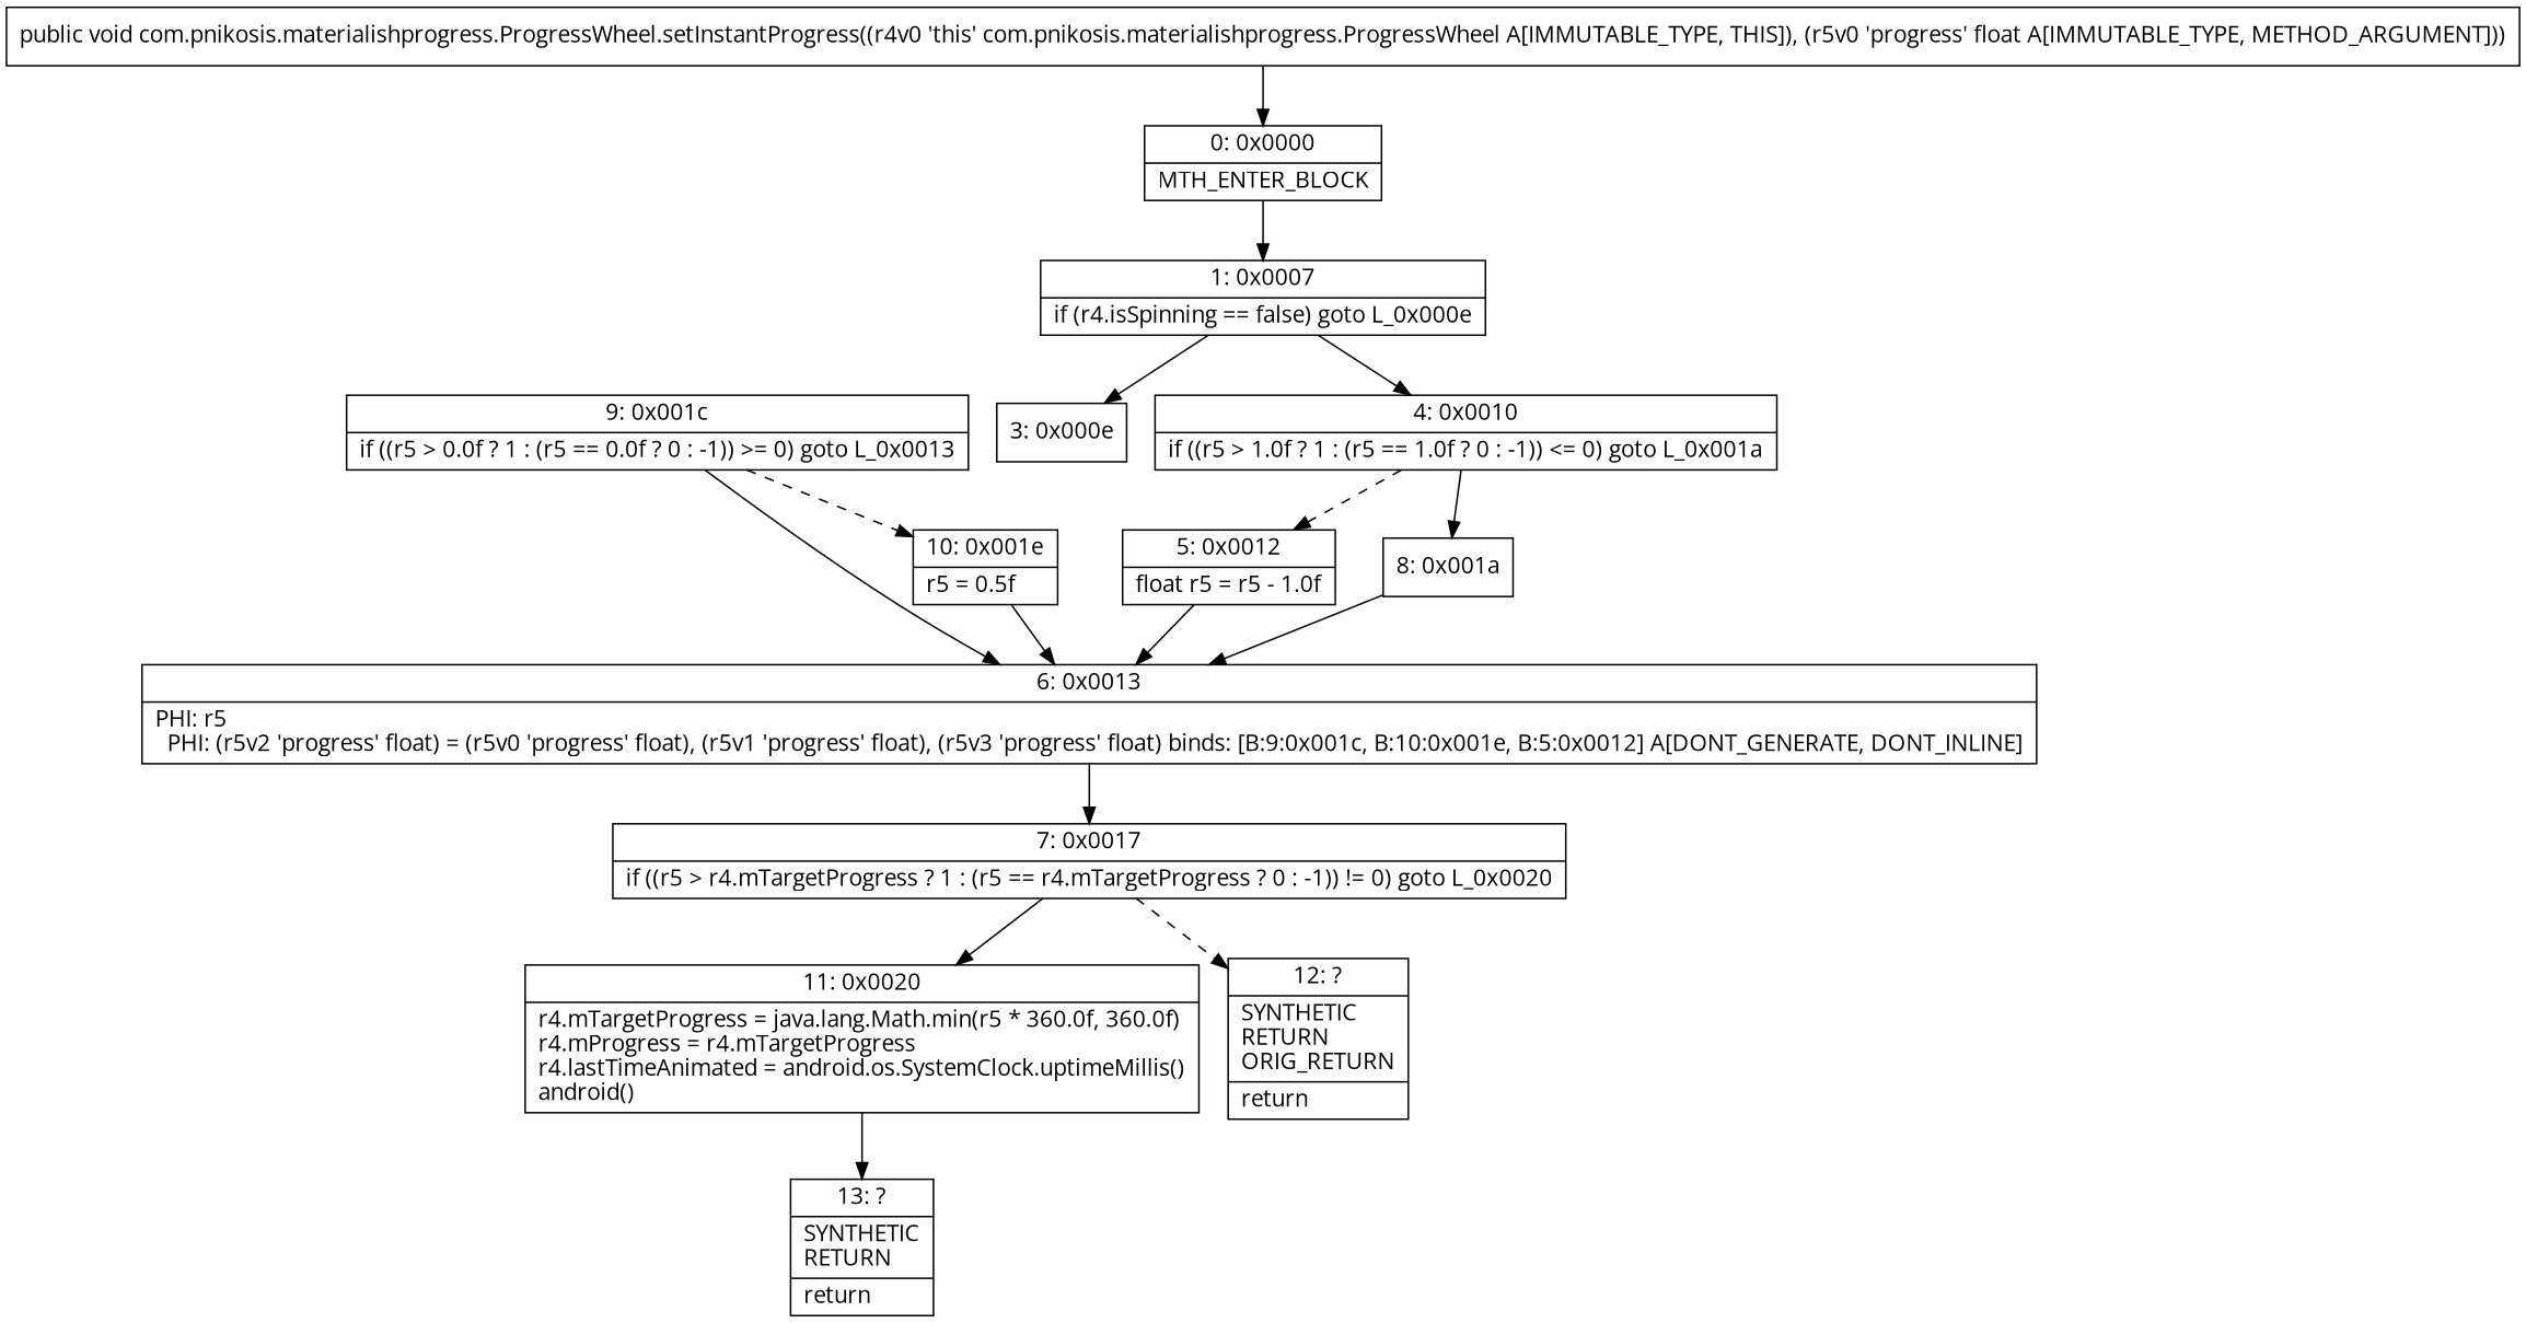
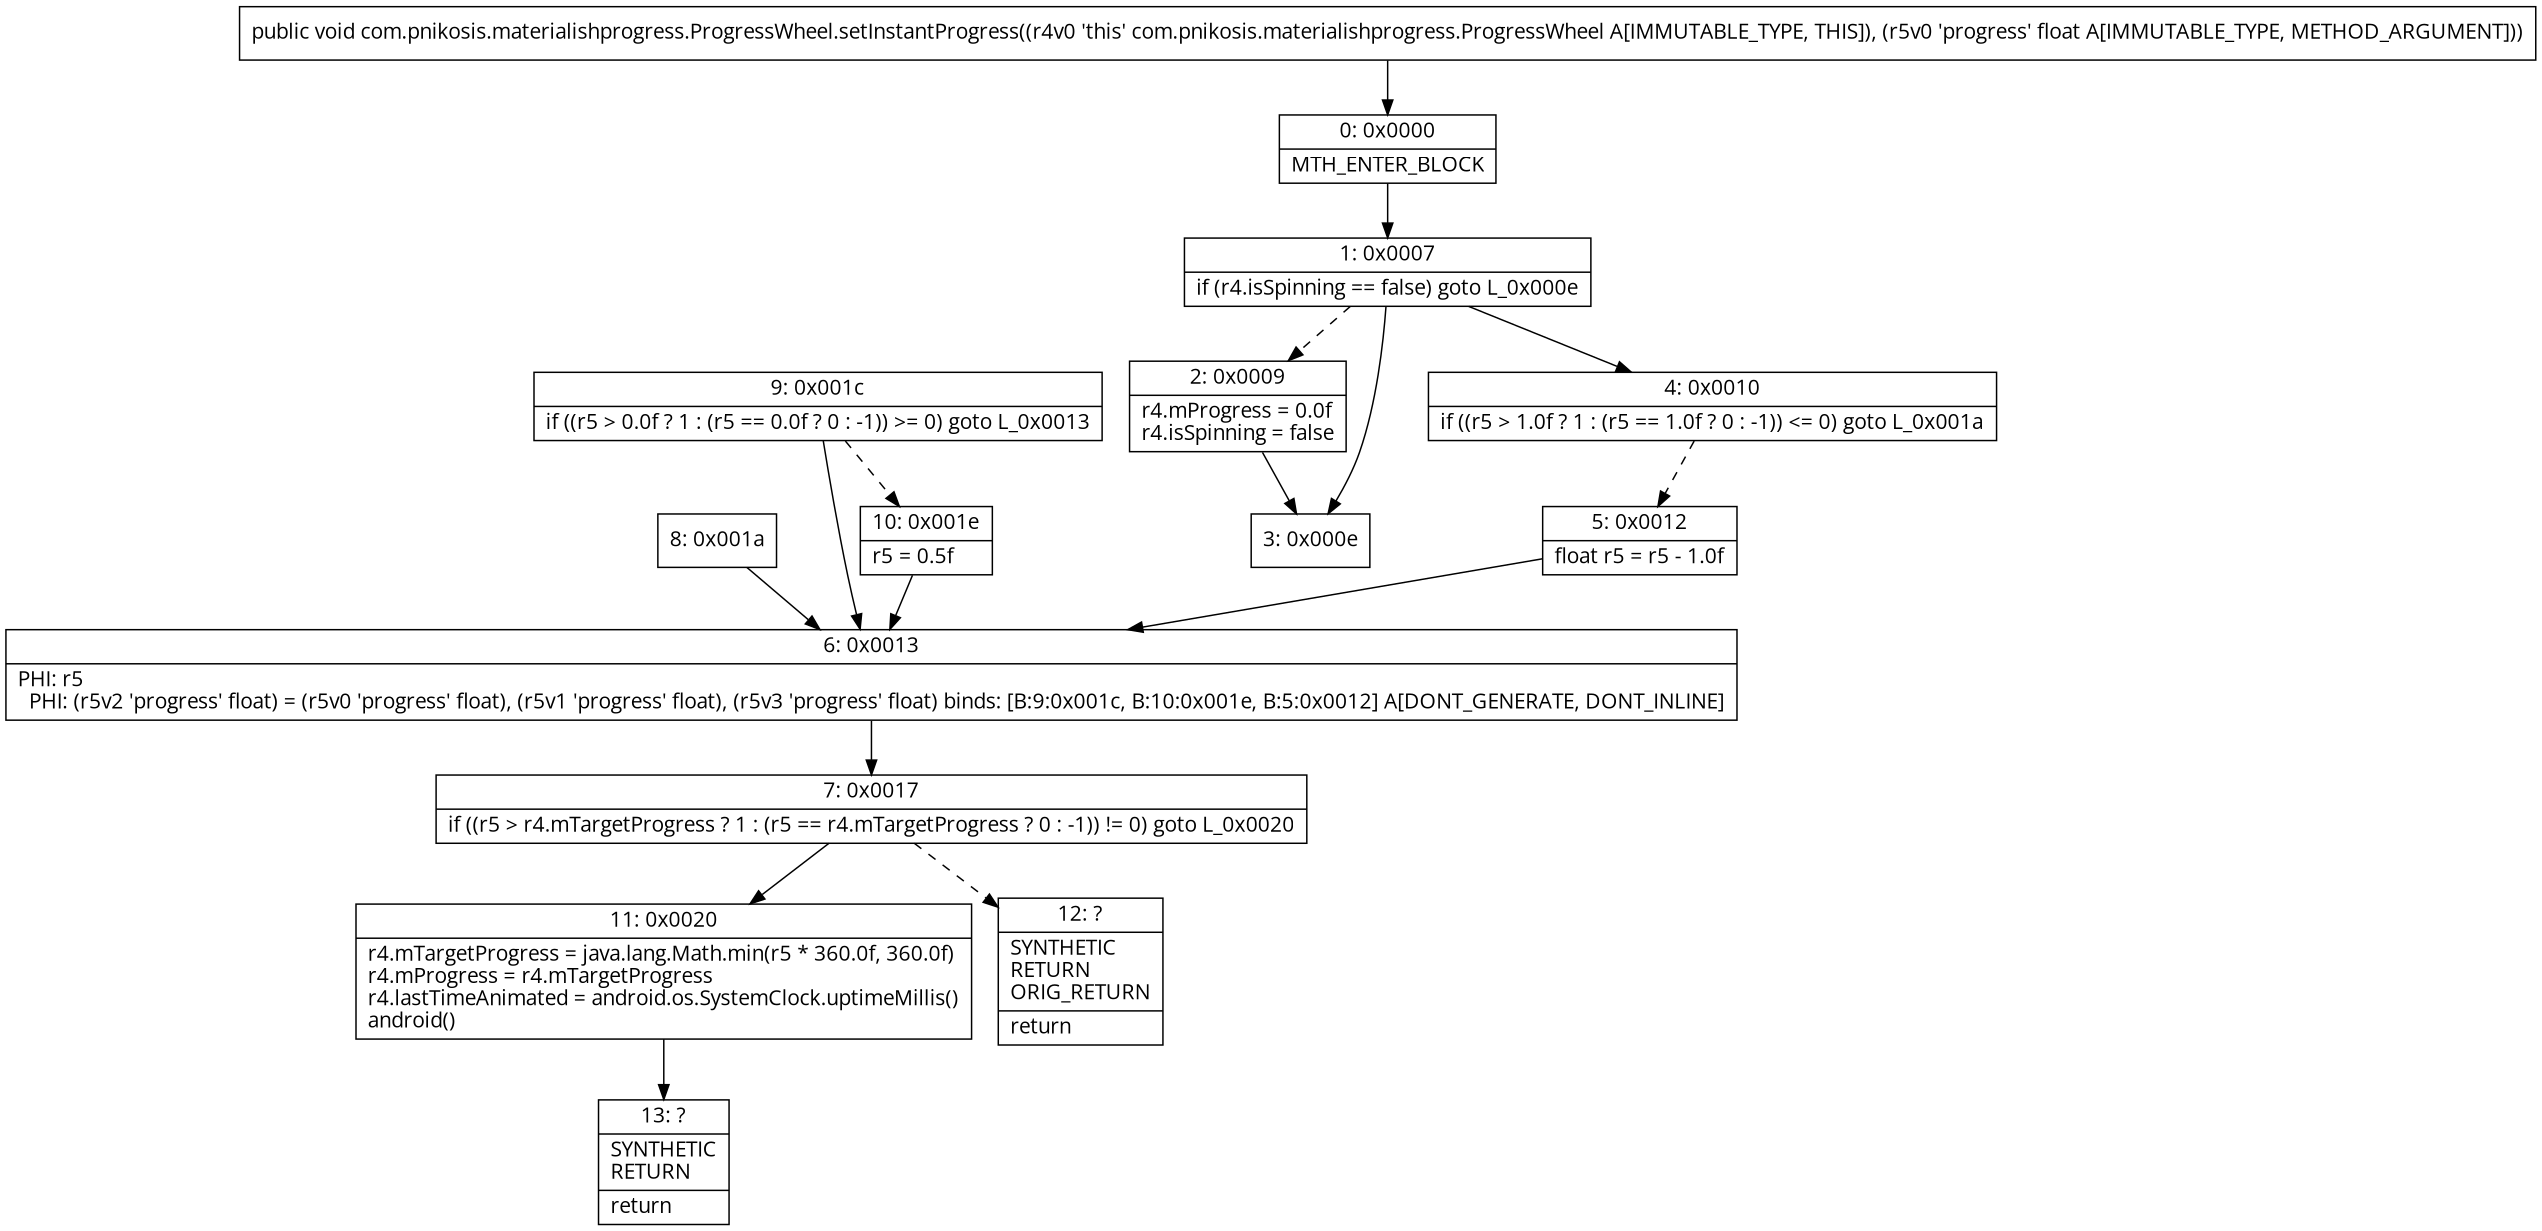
  digraph {
    fontname="Open Sans"
    node [fontname="Open Sans" shape=record]
    edge [fontname="Open Sans"]
    n1 [label="{0\:\ 0x0000|MTH_ENTER_BLOCK\l}"]
    n2 [label="{1\:\ 0x0007|if (r4.isSpinning == false) goto L_0x000e\l}"]
+   n3 [label="{2\:\ 0x0009|r4.mProgress = 0.0f\lr4.isSpinning = false\l}"]
    n4 [label="{3\:\ 0x000e}"]
    n5 [label="{4\:\ 0x0010|if ((r5 \> 1.0f ? 1 : (r5 == 1.0f ? 0 : \-1)) \<= 0) goto L_0x001a\l}"]
    n6 [label="{5\:\ 0x0012|float r5 = r5 \- 1.0f\l}"]
    n7 [label="{8\:\ 0x001a}"]
    n8 [label="{6\:\ 0x0013|PHI: r5 \l  PHI: (r5v2 'progress' float) = (r5v0 'progress' float), (r5v1 'progress' float), (r5v3 'progress' float) binds: [B:9:0x001c, B:10:0x001e, B:5:0x0012] A[DONT_GENERATE, DONT_INLINE]\l}"]
    n9 [label="{7\:\ 0x0017|if ((r5 \> r4.mTargetProgress ? 1 : (r5 == r4.mTargetProgress ? 0 : \-1)) != 0) goto L_0x0020\l}"]
    n10 [label="{11\:\ 0x0020|r4.mTargetProgress = java.lang.Math.min(r5 * 360.0f, 360.0f)\lr4.mProgress = r4.mTargetProgress\lr4.lastTimeAnimated = android.os.SystemClock.uptimeMillis()\landroid()\l}"]
    n11 [label="{12\:\ ?|SYNTHETIC\lRETURN\lORIG_RETURN\l|return\l}"]
    n12 [label="{13\:\ ?|SYNTHETIC\lRETURN\l|return\l}"]
    n13 [label="{9\:\ 0x001c|if ((r5 \> 0.0f ? 1 : (r5 == 0.0f ? 0 : \-1)) \>= 0) goto L_0x0013\l}"]
    n14 [label="{10\:\ 0x001e|r5 = 0.5f\l}"]
    n15 [label="{public void com.pnikosis.materialishprogress.ProgressWheel.setInstantProgress((r4v0 'this' com.pnikosis.materialishprogress.ProgressWheel A[IMMUTABLE_TYPE, THIS]), (r5v0 'progress' float A[IMMUTABLE_TYPE, METHOD_ARGUMENT])) }"]
    n1 -> n2
+   n2 -> n3 [style=dashed]
    n2 -> n4
    n2 -> n5
+   n3 -> n4
    n5 -> n6 [style=dashed]
-   n5 -> n7
    n6 -> n8
    n7 -> n8
    n8 -> n9
    n9 -> n10
    n9 -> n11 [style=dashed]
    n10 -> n12
    n13 -> n8
    n13 -> n14 [style=dashed]
    n14 -> n8
    n15 -> n1
  }
